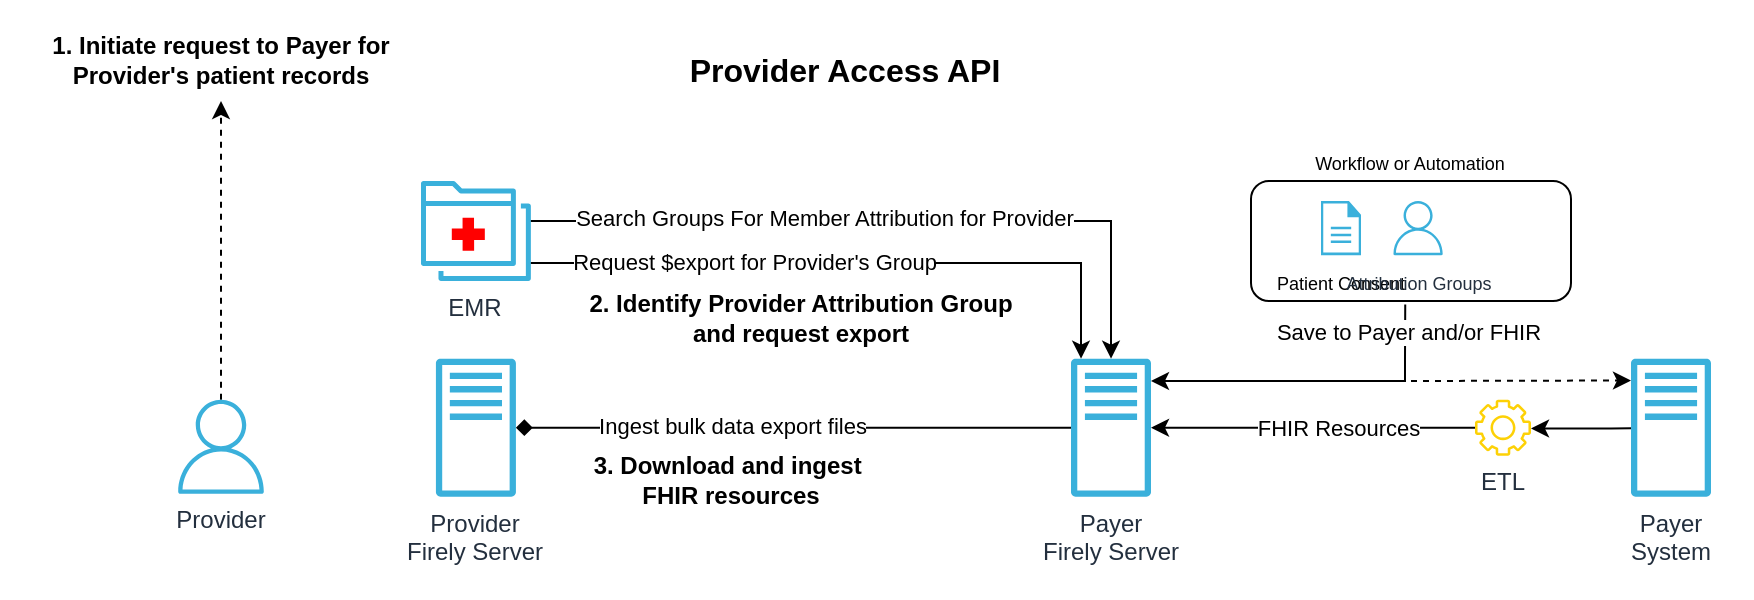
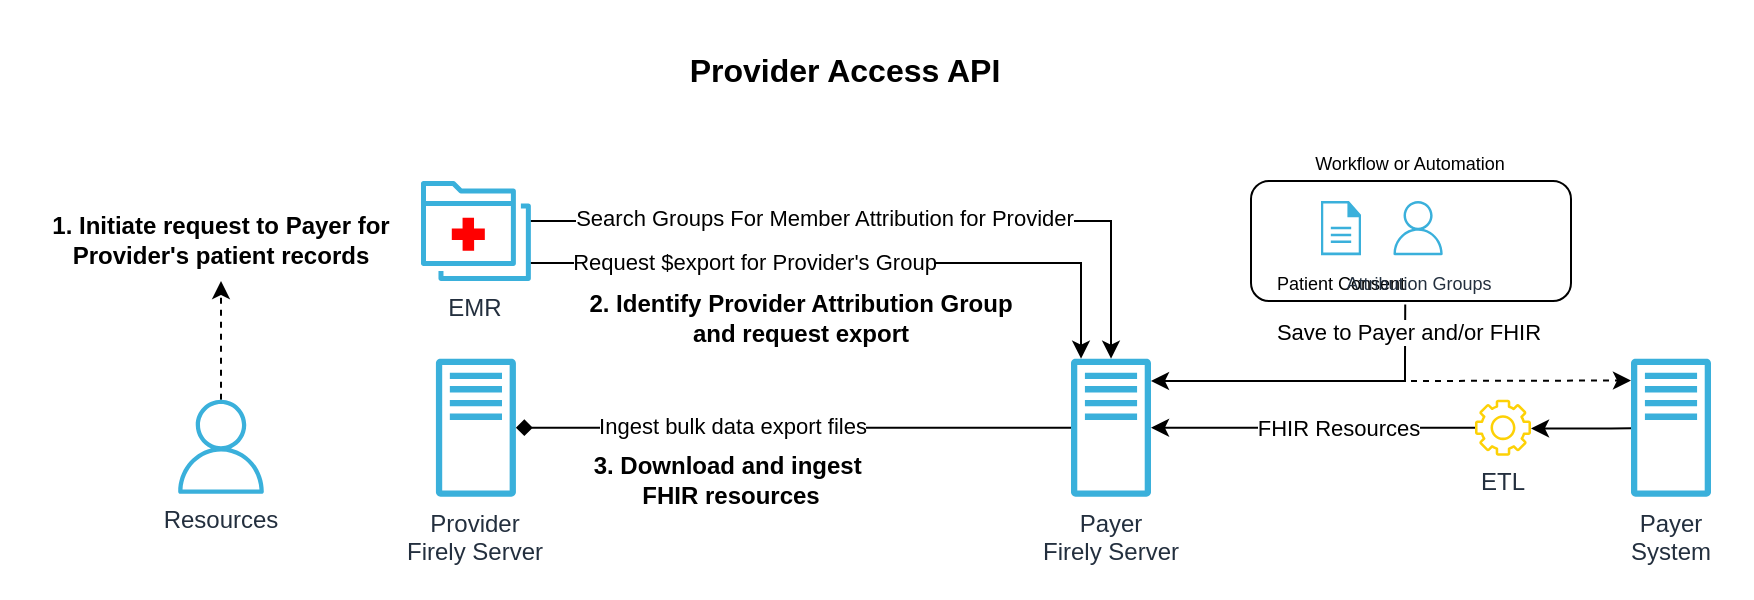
  <mxCell id="0" />
  <mxCell id="1" parent="0" />
  <mxCell id="2" value="&lt;font style=&quot;font-size: 16px;&quot;&gt;Provider Access API&lt;/font&gt;" style="text;html=1;align=center;verticalAlign=middle;resizable=0;points=[];autosize=1;strokeColor=none;fillColor=none;fontStyle=1" parent="1" vertex="1"><mxGeometry x="337" y="20" width="170" height="30" as="geometry" /></mxCell>
  <mxCell id="3" value="&lt;div&gt;Payer&lt;/div&gt;&lt;div&gt;Firely Server&lt;/div&gt;&lt;div&gt;&lt;br&gt;&lt;/div&gt;" style="sketch=0;outlineConnect=0;fontColor=#232F3E;gradientColor=none;fillColor=#3AB0DB;strokeColor=none;dashed=0;verticalLabelPosition=bottom;verticalAlign=top;align=center;html=1;fontSize=12;fontStyle=0;aspect=fixed;pointerEvents=1;shape=mxgraph.aws4.traditional_server;" parent="1" vertex="1"><mxGeometry x="535" y="178.67" width="40" height="69.34" as="geometry" /></mxCell>
  <mxCell id="4" style="edgeStyle=orthogonalEdgeStyle;rounded=0;orthogonalLoop=1;jettySize=auto;html=1;" parent="1" target="7" edge="1"><mxGeometry relative="1" as="geometry"><mxPoint x="815" y="213.67" as="sourcePoint" /><Array as="points"><mxPoint x="805" y="213.67" /><mxPoint x="805" y="213.67" /></Array></mxGeometry></mxCell>
  <mxCell id="5" style="edgeStyle=orthogonalEdgeStyle;rounded=0;orthogonalLoop=1;jettySize=auto;html=1;" parent="1" source="7" edge="1"><mxGeometry relative="1" as="geometry"><mxPoint x="575" y="213.34" as="targetPoint" /><Array as="points"><mxPoint x="754" y="206.67" /></Array></mxGeometry></mxCell>
  <mxCell id="6" value="&lt;div&gt;FHIR Resources&lt;br&gt;&lt;/div&gt;" style="edgeLabel;html=1;align=center;verticalAlign=middle;resizable=0;points=[];" parent="5" vertex="1" connectable="0"><mxGeometry x="-0.203" y="2" relative="1" as="geometry"><mxPoint x="-4" y="-2" as="offset" /></mxGeometry></mxCell>
  <mxCell id="7" value="ETL" style="sketch=0;outlineConnect=0;fontColor=#232F3E;gradientColor=none;fillColor=#FDD106;strokeColor=none;dashed=0;verticalLabelPosition=bottom;verticalAlign=top;align=center;html=1;fontSize=12;fontStyle=0;aspect=fixed;pointerEvents=1;shape=mxgraph.aws4.gear;labelPosition=center;" parent="1" vertex="1"><mxGeometry x="737" y="199.34" width="28" height="28" as="geometry" /></mxCell>
  <mxCell id="8" value="Payer&lt;br&gt;System" style="sketch=0;outlineConnect=0;fontColor=#232F3E;gradientColor=none;fillColor=#3AB0DB;strokeColor=none;dashed=0;verticalLabelPosition=bottom;verticalAlign=top;align=center;html=1;fontSize=12;fontStyle=0;aspect=fixed;pointerEvents=1;shape=mxgraph.aws4.traditional_server;" parent="1" vertex="1"><mxGeometry x="815" y="178.67" width="40" height="69.34" as="geometry" /></mxCell>
  <mxCell id="9" value="&lt;div&gt;Provider&lt;/div&gt;&lt;div&gt;Firely Server&lt;/div&gt;" style="sketch=0;outlineConnect=0;fontColor=#232F3E;gradientColor=none;fillColor=#3AB0DB;strokeColor=none;dashed=0;verticalLabelPosition=bottom;verticalAlign=top;align=center;html=1;fontSize=12;fontStyle=0;aspect=fixed;pointerEvents=1;shape=mxgraph.aws4.traditional_server;" parent="1" vertex="1"><mxGeometry x="217.46" y="178.67" width="40" height="69.34" as="geometry" /></mxCell>
  <mxCell id="10" value="" style="group" parent="1" vertex="1" connectable="0"><mxGeometry x="635" y="90" width="150" height="60" as="geometry" /></mxCell>
  <mxCell id="11" value="&lt;font style=&quot;font-size: 9px;&quot;&gt;Workflow or Automation&lt;/font&gt;" style="rounded=1;whiteSpace=wrap;html=1;labelPosition=center;verticalLabelPosition=top;align=center;verticalAlign=bottom;" parent="10" vertex="1"><mxGeometry x="-10" width="160" height="60" as="geometry" /></mxCell>
  <mxCell id="12" value="&lt;font style=&quot;font-size: 9px;&quot;&gt;Patient Consent&lt;/font&gt;" style="sketch=0;pointerEvents=1;shadow=0;dashed=0;html=1;strokeColor=none;fillColor=#3AB0DB;labelPosition=center;verticalLabelPosition=bottom;verticalAlign=top;outlineConnect=0;align=center;shape=mxgraph.office.concepts.document;labelBackgroundColor=default;" parent="10" vertex="1"><mxGeometry x="25" y="10.0" width="20" height="27.08" as="geometry" /></mxCell>
  <mxCell id="13" value="&lt;font style=&quot;font-size: 9px;&quot;&gt;Attribution Groups&lt;/font&gt;" style="sketch=0;outlineConnect=0;fontColor=#232F3E;gradientColor=none;fillColor=#3AB0DB;strokeColor=none;dashed=0;verticalLabelPosition=bottom;verticalAlign=top;align=center;html=1;fontSize=12;fontStyle=0;aspect=fixed;pointerEvents=1;shape=mxgraph.aws4.user;" parent="10" vertex="1"><mxGeometry x="60" y="10.0" width="27.08" height="27.08" as="geometry" /></mxCell>
  <mxCell id="14" value="" style="endArrow=classic;html=1;rounded=0;exitX=0.482;exitY=1.029;exitDx=0;exitDy=0;exitPerimeter=0;" parent="1" source="11" edge="1"><mxGeometry width="50" height="50" relative="1" as="geometry"><mxPoint x="705" y="190" as="sourcePoint" /><mxPoint x="575" y="190" as="targetPoint" /><Array as="points"><mxPoint x="702" y="180" /><mxPoint x="702" y="190" /></Array></mxGeometry></mxCell>
  <mxCell id="15" value="Save to Payer and/or FHIR" style="edgeLabel;html=1;align=center;verticalAlign=middle;resizable=0;points=[];" parent="14" vertex="1" connectable="0"><mxGeometry x="-0.829" y="1" relative="1" as="geometry"><mxPoint as="offset" /></mxGeometry></mxCell>
  <mxCell id="16" value="" style="endArrow=classic;html=1;rounded=0;dashed=1;" parent="1" edge="1"><mxGeometry width="50" height="50" relative="1" as="geometry"><mxPoint x="705" y="190" as="sourcePoint" /><mxPoint x="815" y="189.749" as="targetPoint" /></mxGeometry></mxCell>
  <mxCell id="17" value="" style="group" parent="1" vertex="1" connectable="0"><mxGeometry x="210" y="90" width="54.93" height="50" as="geometry" /></mxCell>
  <mxCell id="18" value="EMR" style="sketch=0;outlineConnect=0;fontColor=#232F3E;gradientColor=none;fillColor=#3AB0DB;strokeColor=none;dashed=0;verticalLabelPosition=bottom;verticalAlign=top;align=center;html=1;fontSize=12;fontStyle=0;aspect=fixed;pointerEvents=1;shape=mxgraph.aws4.folders;" parent="17" vertex="1"><mxGeometry width="54.93" height="50" as="geometry" /></mxCell>
  <mxCell id="19" value="" style="shape=mxgraph.signs.healthcare.first_aid;html=1;pointerEvents=1;fillColor=#ff0000;strokeColor=none;verticalLabelPosition=bottom;verticalAlign=top;align=center;" parent="17" vertex="1"><mxGeometry x="15.398" y="18.329" width="16.514" height="16.515" as="geometry" /></mxCell>
  <mxCell id="20" value="" style="endArrow=classic;html=1;rounded=0;edgeStyle=orthogonalEdgeStyle;" parent="1" source="18" target="3" edge="1"><mxGeometry width="50" height="50" relative="1" as="geometry"><mxPoint x="355" y="110" as="sourcePoint" /><mxPoint x="555" y="168.819" as="targetPoint" /><Array as="points"><mxPoint x="555" y="110" /></Array></mxGeometry></mxCell>
  <mxCell id="21" value="Search Groups For Member Attribution for Provider" style="edgeLabel;html=1;align=center;verticalAlign=middle;resizable=0;points=[];" parent="20" vertex="1" connectable="0"><mxGeometry x="-0.431" relative="1" as="geometry"><mxPoint x="45" y="-2" as="offset" /></mxGeometry></mxCell>
- <mxCell id="22" value="&lt;div&gt;&lt;span style=&quot;background-color: initial;&quot;&gt;1. Initiate request to Payer&amp;nbsp;&lt;/span&gt;&lt;span style=&quot;background-color: initial;&quot;&gt;for &lt;br&gt;Provider's patient records&lt;/span&gt;&lt;/div&gt;" style="text;html=1;align=center;verticalAlign=middle;resizable=0;points=[];autosize=1;strokeColor=none;fillColor=default;fontStyle=1" parent="1" vertex="1"><mxGeometry x="20" y="10" width="180" height="40" as="geometry" /></mxCell>
+ <mxCell id="22" value="&lt;div&gt;&lt;span style=&quot;background-color: initial;&quot;&gt;1. Initiate request to Payer&amp;nbsp;&lt;/span&gt;&lt;span style=&quot;background-color: initial;&quot;&gt;for &lt;br&gt;Provider's patient records&lt;/span&gt;&lt;/div&gt;" style="text;html=1;align=center;verticalAlign=middle;resizable=0;points=[];autosize=1;strokeColor=none;fillColor=default;fontStyle=1" parent="1" vertex="1"><mxGeometry x="20" y="100" width="180" height="40" as="geometry" /></mxCell>
  <mxCell id="23" value="" style="endArrow=classic;html=1;rounded=0;edgeStyle=orthogonalEdgeStyle;" parent="1" source="18" target="3" edge="1"><mxGeometry width="50" height="50" relative="1" as="geometry"><mxPoint x="210" y="130" as="sourcePoint" /><mxPoint x="680" y="178.669" as="targetPoint" /><Array as="points"><mxPoint x="540" y="131" /></Array></mxGeometry></mxCell>
  <mxCell id="24" value="Request $export for Provider's Group" style="edgeLabel;html=1;align=center;verticalAlign=middle;resizable=0;points=[];" parent="23" vertex="1" connectable="0"><mxGeometry x="-0.637" y="1" relative="1" as="geometry"><mxPoint x="53" as="offset" /></mxGeometry></mxCell>
  <mxCell id="25" value="&lt;div&gt;&lt;div&gt;2. Identify Provider Attribution Group&lt;/div&gt;&lt;div&gt;and request export&lt;/div&gt;&lt;/div&gt;" style="text;html=1;align=center;verticalAlign=middle;resizable=0;points=[];autosize=1;strokeColor=none;fillColor=default;fontStyle=1" parent="1" vertex="1"><mxGeometry x="290" y="138.67" width="220" height="40" as="geometry" /></mxCell>
  <mxCell id="26" value="&lt;div&gt;3. Download&amp;nbsp;&lt;span style=&quot;background-color: initial;&quot;&gt;and ingest&amp;nbsp;&lt;/span&gt;&lt;/div&gt;&lt;div&gt;&lt;span style=&quot;background-color: initial;&quot;&gt;FHIR resources&lt;/span&gt;&lt;/div&gt;" style="text;html=1;align=center;verticalAlign=middle;resizable=0;points=[];autosize=1;strokeColor=none;fillColor=default;fontStyle=1" parent="1" vertex="1"><mxGeometry x="290" y="220" width="150" height="40" as="geometry" /></mxCell>
  <mxCell id="27" value="" style="endArrow=diamond;html=1;rounded=0;" parent="1" source="3" target="9" edge="1"><mxGeometry width="50" height="50" relative="1" as="geometry"><mxPoint x="395" y="190" as="sourcePoint" /><mxPoint x="355" y="210" as="targetPoint" /></mxGeometry></mxCell>
  <mxCell id="28" value="Ingest bulk data export files" style="edgeLabel;html=1;align=center;verticalAlign=middle;resizable=0;points=[];" parent="27" vertex="1" connectable="0"><mxGeometry x="0.226" y="-1" relative="1" as="geometry"><mxPoint as="offset" /></mxGeometry></mxCell>
  <mxCell id="29" value="" style="edgeStyle=orthogonalEdgeStyle;rounded=0;orthogonalLoop=1;jettySize=auto;html=1;dashed=1;" parent="1" source="30" target="22" edge="1"><mxGeometry relative="1" as="geometry" /></mxCell>
- <mxCell id="30" value="&lt;font style=&quot;font-size: 12px;&quot;&gt;Provider&lt;/font&gt;" style="sketch=0;outlineConnect=0;fontColor=#232F3E;gradientColor=none;fillColor=#3AB0DB;strokeColor=none;dashed=0;verticalLabelPosition=bottom;verticalAlign=top;align=center;html=1;fontSize=12;fontStyle=0;aspect=fixed;pointerEvents=1;shape=mxgraph.aws4.user;" parent="1" vertex="1"><mxGeometry x="86.46" y="199.34" width="47.08" height="47.08" as="geometry" /></mxCell>
+ <mxCell id="30" value="&lt;font style=&quot;font-size: 12px;&quot;&gt;Resources&lt;/font&gt;" style="sketch=0;outlineConnect=0;fontColor=#232F3E;gradientColor=none;fillColor=#3AB0DB;strokeColor=none;dashed=0;verticalLabelPosition=bottom;verticalAlign=top;align=center;html=1;fontSize=12;fontStyle=0;aspect=fixed;pointerEvents=1;shape=mxgraph.aws4.user;" parent="1" vertex="1"><mxGeometry x="86.46" y="199.34" width="47.08" height="47.08" as="geometry" /></mxCell>
